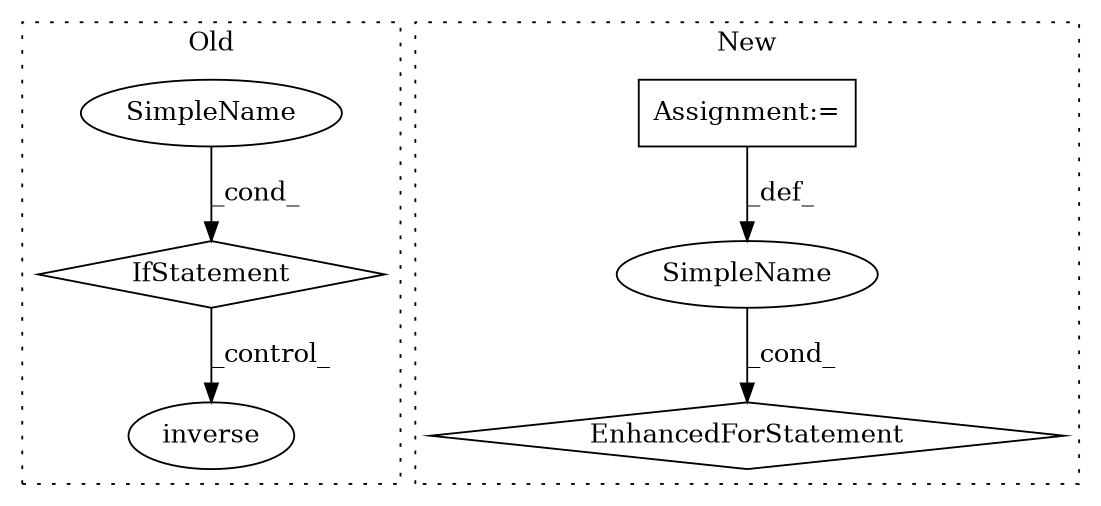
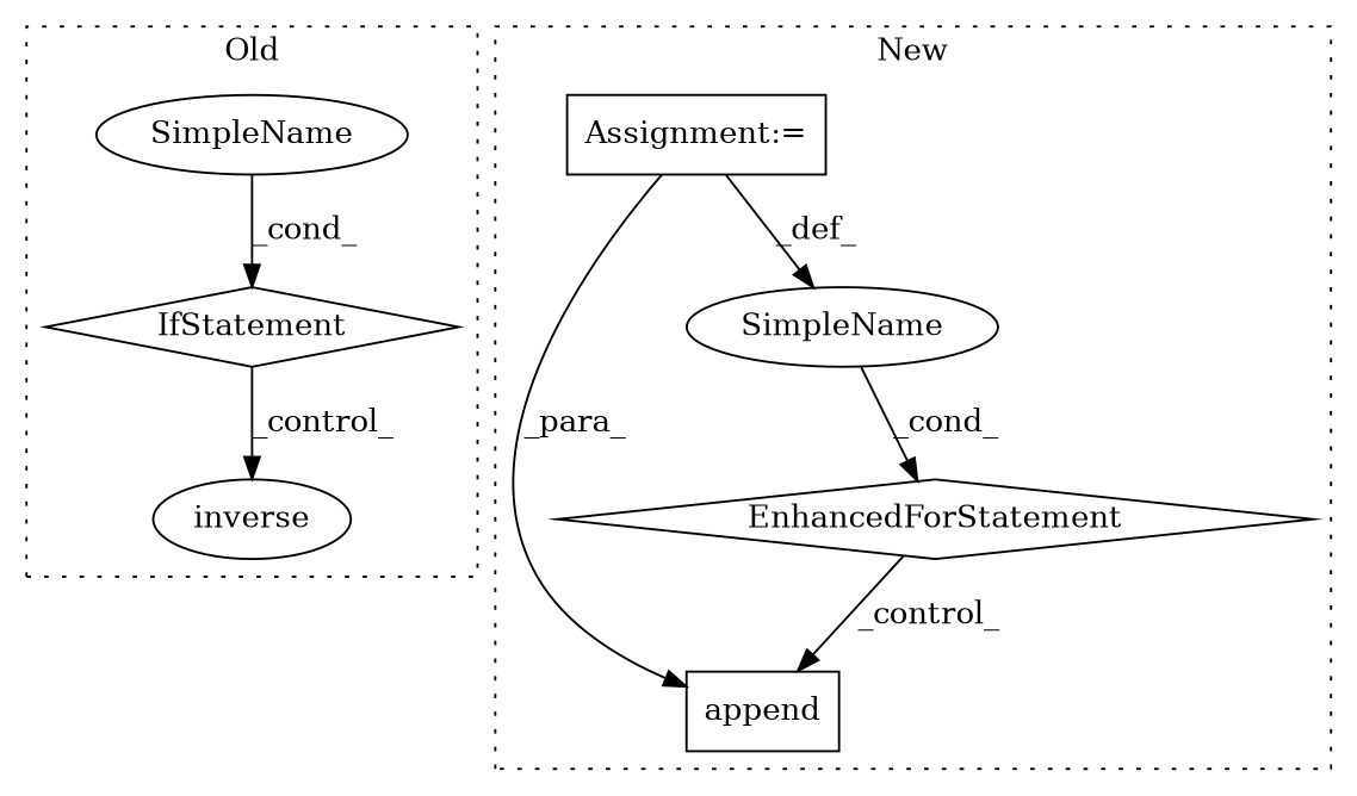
  digraph {
    node [a=32 l="77,2" s="3800,3925" shape=ellipse]
    n1 [l=9 label=inverse s=3637]
    n2 [a=25 l=57 label=IfStatement s=3735 shape=diamond]
    n3 [a=42 l=5 label=SimpleName s=3787]
+   n4 [l="7,1" label=append s="4015,4063" shape=box]
    n5 [a=70 label=EnhancedForStatement shape=diamond]
    n6 [a=42 l=4 label=SimpleName s=3881]
    n7 [a=7 label="Assignment:=" shape=box]
    subgraph cluster_1 {
      label=Old
      style=dotted
      n1
      n2
      n3
    }
    subgraph cluster_2 {
      label=New
      style=dotted
+     n4
      n5
      n6
      n7
    }
    n2 -> n1 [label=_control_]
    n3 -> n2 [label=_cond_]
+   n5 -> n4 [label=_control_]
    n6 -> n5 [label=_cond_]
+   n7 -> n4 [label=_para_]
    n7 -> n6 [label=_def_]
  }
